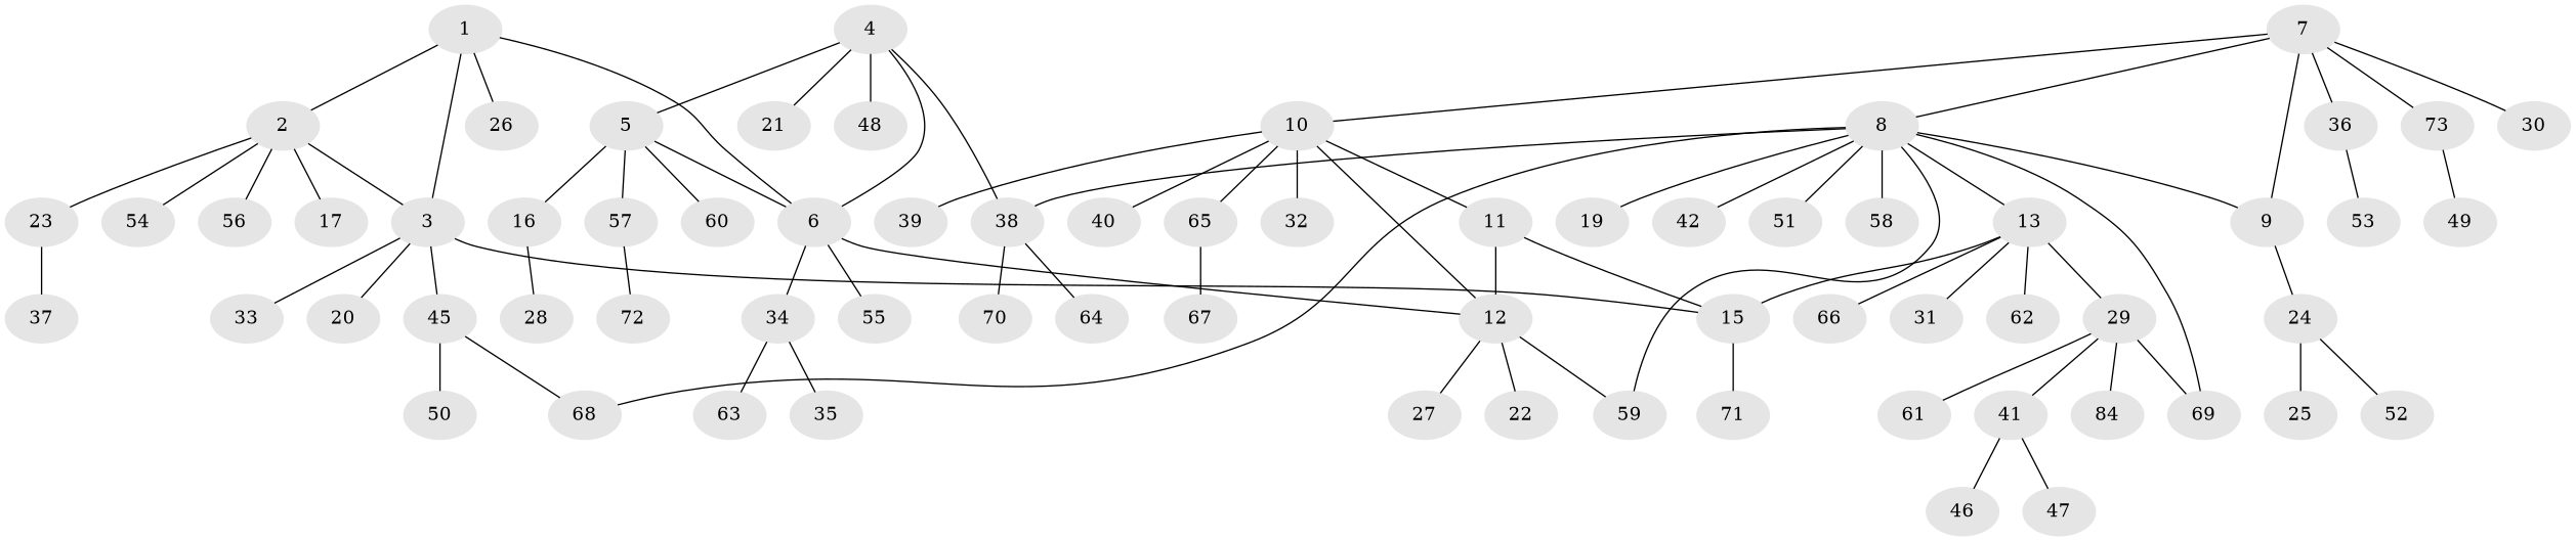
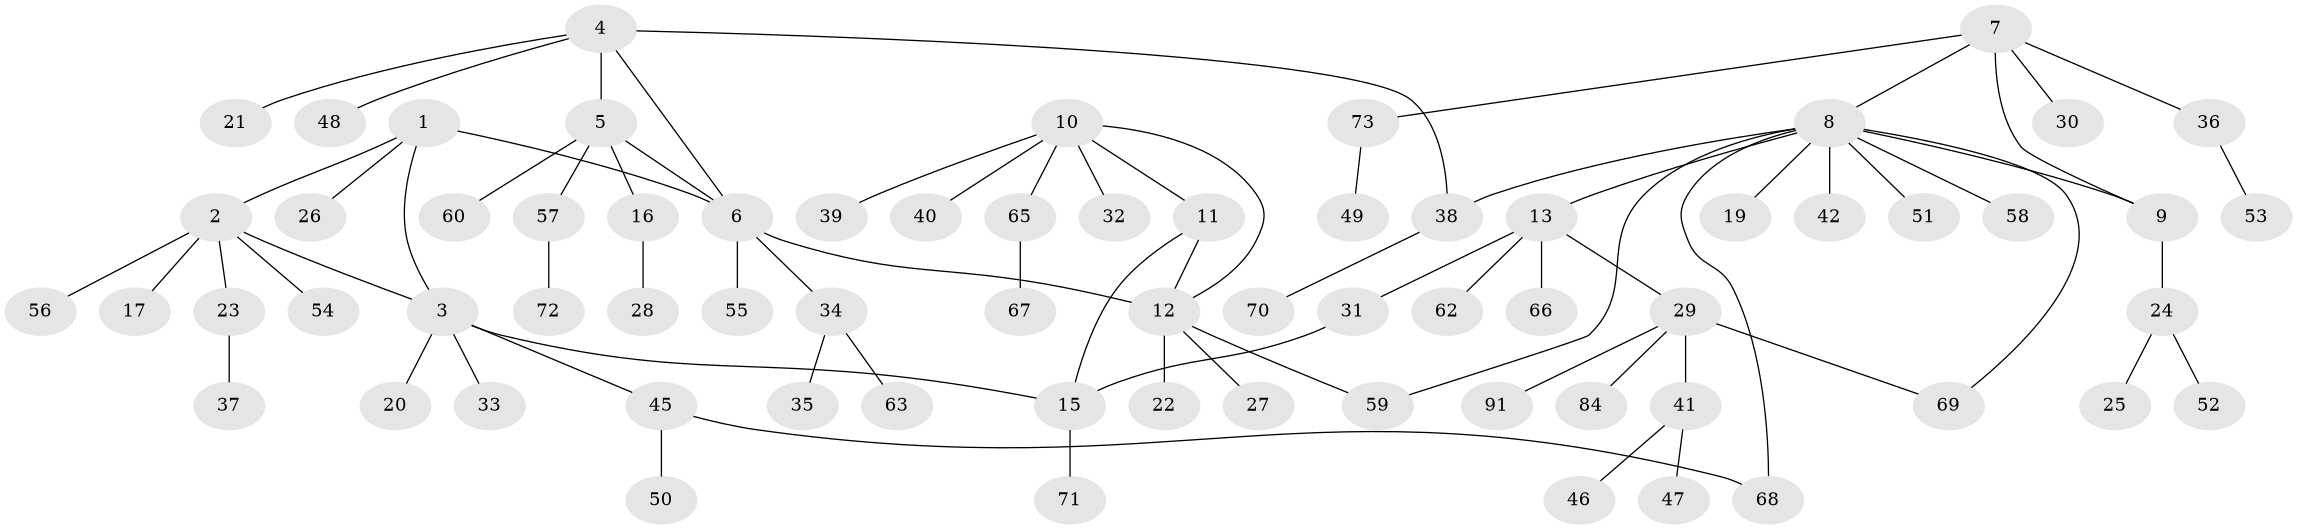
  graph {
    node [color=gray90 style=filled]
    1
    2
    3
    6
    26
    17
    23
    54
    56
    15
    20
    33
    45
    12
    34
    55
    11
    37
    8
    38
    9
    13
    19
    42
    51
    58
    59
    68
    69
    71
    50
    4
    5
    21
    48
    16
    57
    60
-   64
    70
    28
    72
    7
    10
    30
    36
    n47 [label=73]
    22
    27
    35
    63
    24
    32
    39
    40
    65
    53
    49
    29
    31
    62
    66
    25
    52
    67
    41
    n67 [label=84]
-   61
+   61 [label=91]
    46
    47
    1 -- 2
    1 -- 3
    1 -- 6
    1 -- 26
    2 -- 3
    2 -- 17
    2 -- 23
    2 -- 54
    2 -- 56
    3 -- 15
    3 -- 20
    3 -- 33
    3 -- 45
    6 -- 12
    6 -- 34
    6 -- 55
    23 -- 37
    15 -- 71
    45 -- 68
    45 -- 50
    12 -- 59
    12 -- 22
    12 -- 27
    34 -- 35
    34 -- 63
    11 -- 15
    11 -- 12
    8 -- 38
    8 -- 9
    8 -- 13
    8 -- 19
    8 -- 42
    8 -- 51
    8 -- 58
    8 -- 59
    8 -- 68
    8 -- 69
-   38 -- 64
    38 -- 70
    9 -- 24
-   13 -- 15
+   31 -- 15
    13 -- 29
    13 -- 31
    13 -- 62
    13 -- 66
    4 -- 6
    4 -- 38
    4 -- 5
    4 -- 21
    4 -- 48
    5 -- 6
    5 -- 16
    5 -- 57
    5 -- 60
    16 -- 28
    57 -- 72
    7 -- 8
    7 -- 9
-   7 -- 10
    7 -- 30
    7 -- 36
    7 -- n47
    10 -- 12
    10 -- 11
    10 -- 32
    10 -- 39
    10 -- 40
    10 -- 65
    36 -- 53
    n47 -- 49
    24 -- 25
    24 -- 52
    65 -- 67
    29 -- 69
    29 -- 41
    29 -- n67
    29 -- 61
    41 -- 46
    41 -- 47
  }
